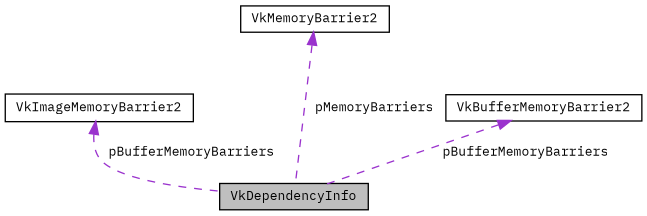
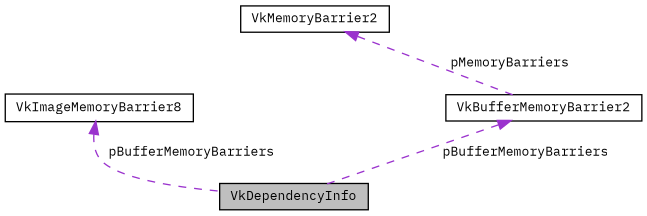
  digraph {
    fontname="IBM Plex Mono"
    node [color=black fillcolor=white fontname="IBM Plex Mono" fontsize=10 shape=record style=filled]
    edge [color=darkorchid3 dir=back fontname="IBM Plex Mono" fontsize=10 labelfontname=Helvetica labelfontsize=10 style=dashed]
    n1 [fillcolor=grey75 fontcolor=black height=0.2 label=VkDependencyInfo width=0.4]
-   n2 [height=0.2 label=VkImageMemoryBarrier2 width=0.4]
+   n2 [height=0.2 label=VkImageMemoryBarrier8 width=0.4]
    n3 [height=0.2 label=VkBufferMemoryBarrier2 width=0.4]
    n4 [height=0.2 label=VkMemoryBarrier2 width=0.4]
    n2 -> n1 [label=" pBufferMemoryBarriers"]
    n3 -> n1 [label=" pBufferMemoryBarriers"]
-   n4 -> n1 [label=" pMemoryBarriers"]
+   n4 -> n3 [label=" pMemoryBarriers"]
  }
